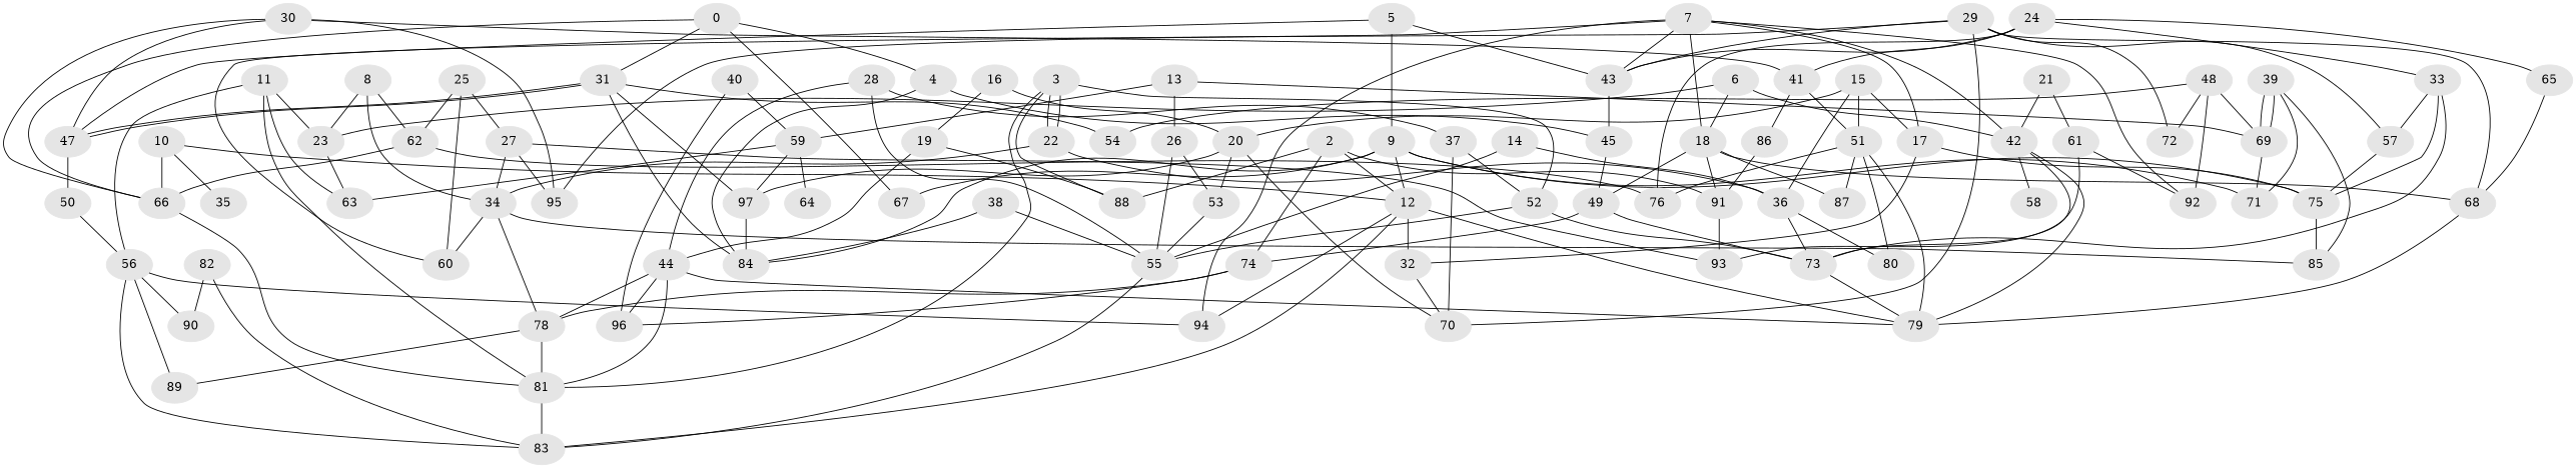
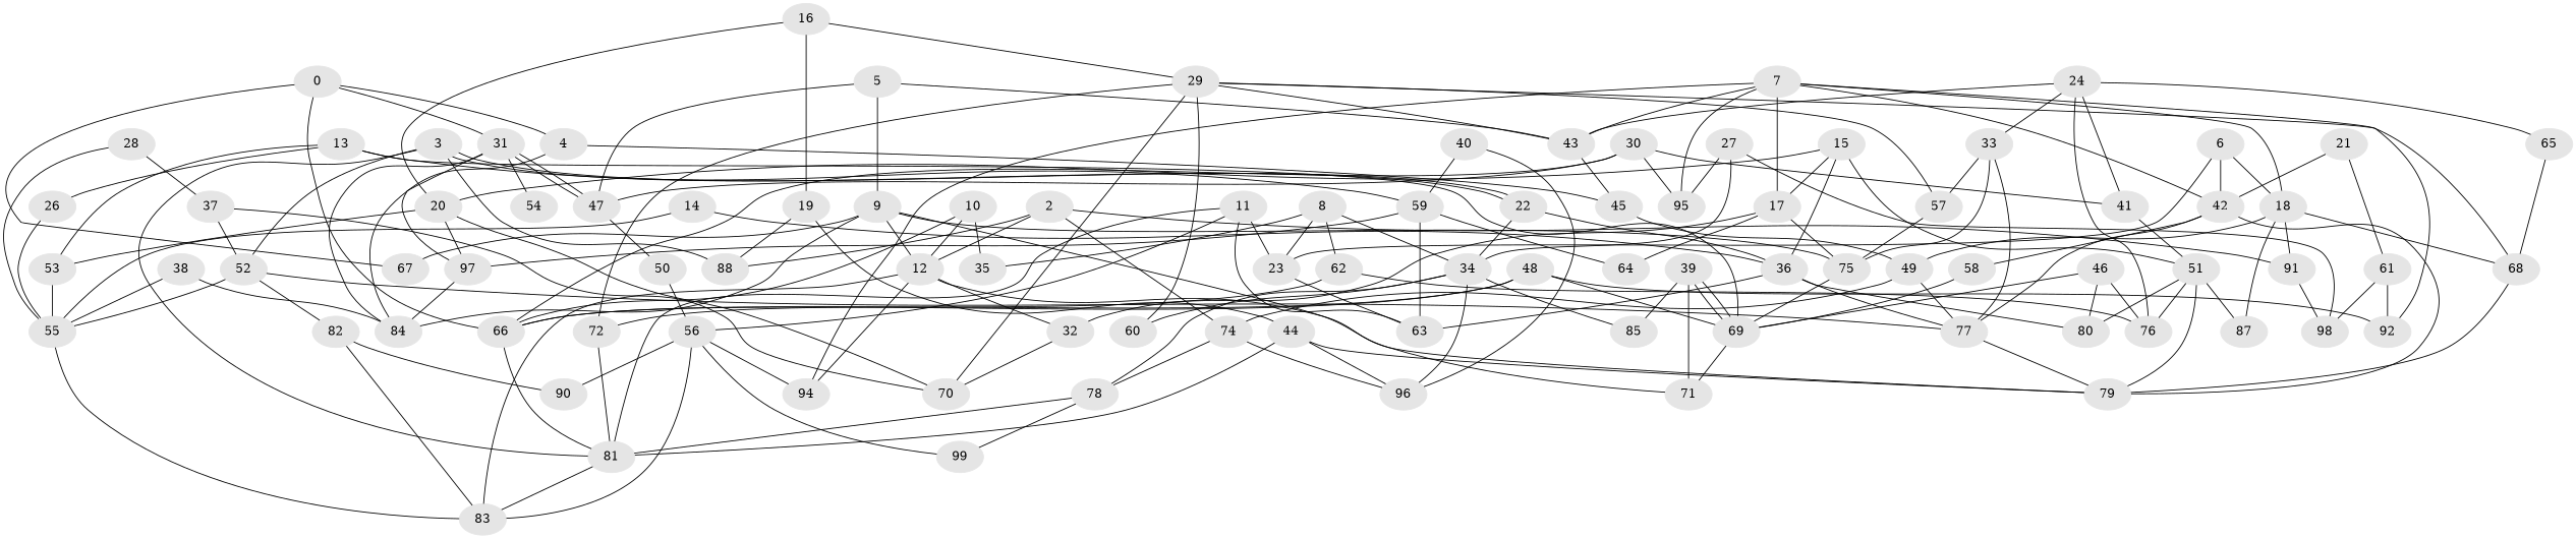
  graph {
    node [color=gray90 style=filled]
    n1 [label=0]
    4
    31
    66
    67
    45
    84
    47
    n9 [label=97]
    54
    81
    2
    12
    74
    88
    91
    94
    32
    79
    83
    78
    96
-   93
+   93 [label=98]
    3
    22
    52
    34
    36
    55
-   73
+   73 [label=77]
    82
    49
    5
    9
    43
    71
    75
    50
    6
    18
    23
    42
    68
    87
    63
    58
    7
    17
    92
    95
    64
    8
    35
    62
    60
    85
    76
    10
    11
    56
-   89
+   89 [label=99]
    90
    70
    13
    26
    59
    69
    53
    14
    80
    15
    20
    51
    16
    19
    29
    44
    57
    72
    21
    61
    24
    33
    41
    65
-   86
-   25
    27
    28
    37
    30
    38
    39
    40
+   46
    48
    n1 -- 4
    n1 -- 31
    n1 -- 66
    n1 -- 67
    4 -- 45
    4 -- 84
    31 -- 84
    31 -- 47
    31 -- 47
    31 -- n9
    31 -- 54
    66 -- 81
    45 -- 49
    47 -- 50
    n9 -- 84
    81 -- 83
    2 -- 12
    2 -- 74
    2 -- 88
    2 -- 91
    12 -- 94
    12 -- 32
    12 -- 79
    12 -- 83
    74 -- 78
    74 -- 96
    91 -- 93
    32 -- 70
    78 -- 81
    78 -- 89
    3 -- 81
    3 -- 88
    3 -- 22
    3 -- 22
    3 -- 52
    22 -- 34
    22 -- 36
    52 -- 55
    52 -- 73
+   52 -- 82
    34 -- 78
+   34 -- 96
    34 -- 60
    34 -- 85
    36 -- 73
+   36 -- 63
    36 -- 80
    55 -- 83
    73 -- 79
    82 -- 83
    82 -- 90
    49 -- 74
    49 -- 73
    5 -- 47
    5 -- 9
    5 -- 43
    9 -- 67
    9 -- 84
    9 -- 12
    9 -- 71
    9 -- 75
    43 -- 45
-   75 -- 85
+   75 -- 69
    50 -- 56
    6 -- 18
    6 -- 23
    6 -- 42
    18 -- 91
    18 -- 49
    18 -- 68
    18 -- 87
    23 -- 63
    42 -- 79
    42 -- 73
    42 -- 58
    68 -- 79
+   58 -- 69
    7 -- 94
    7 -- 43
    7 -- 18
    7 -- 42
    7 -- 17
    7 -- 92
    7 -- 95
    17 -- 32
    17 -- 75
+   17 -- 64
    8 -- 34
    8 -- 23
+   8 -- 35
    8 -- 62
    62 -- 66
    62 -- 76
    10 -- 66
    10 -- 12
    10 -- 35
    11 -- 81
    11 -- 23
    11 -- 63
    11 -- 56
    56 -- 94
    56 -- 83
    56 -- 89
    56 -- 90
    13 -- 26
    13 -- 59
    13 -- 69
    26 -- 55
-   26 -- 53
+   13 -- 53
    59 -- n9
    59 -- 63
    59 -- 64
    69 -- 71
    53 -- 55
    14 -- 36
    14 -- 55
    15 -- 36
    15 -- 17
    15 -- 20
    15 -- 51
    20 -- n9
    20 -- 70
    20 -- 53
    51 -- 79
    51 -- 87
    51 -- 76
    51 -- 80
    16 -- 20
    16 -- 19
+   16 -- 29
    19 -- 88
    19 -- 44
    29 -- 43
    29 -- 68
    29 -- 60
    29 -- 70
    29 -- 57
    29 -- 72
    44 -- 81
    44 -- 79
-   44 -- 78
    44 -- 96
    57 -- 75
+   72 -- 81
    21 -- 42
    21 -- 61
    61 -- 93
    61 -- 92
    24 -- 43
    24 -- 76
    24 -- 33
    24 -- 41
    24 -- 65
    33 -- 73
    33 -- 75
    33 -- 57
    41 -- 51
-   41 -- 86
    65 -- 68
-   86 -- 91
-   25 -- 62
-   25 -- 60
-   25 -- 27
    27 -- 93
    27 -- 34
    27 -- 95
    28 -- 55
-   28 -- 44
    28 -- 37
    37 -- 52
    37 -- 70
    30 -- 66
    30 -- 47
    30 -- 95
    30 -- 41
    38 -- 84
    38 -- 55
    39 -- 71
    39 -- 85
    39 -- 69
    39 -- 69
    40 -- 96
    40 -- 59
-   48 -- 54
+   46 -- 76
+   46 -- 69
+   46 -- 80
+   48 -- 66
    48 -- 92
    48 -- 69
    48 -- 72
  }
